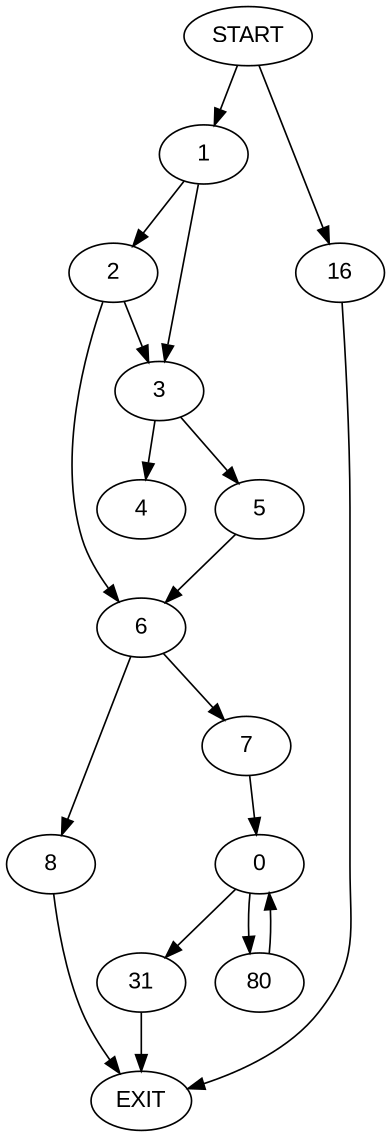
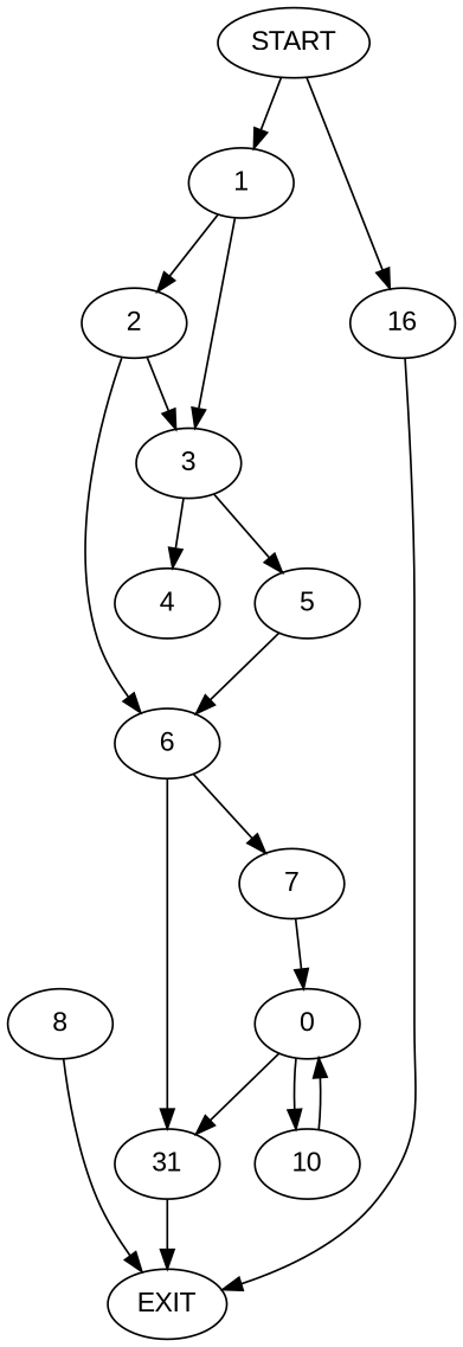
  digraph {
    fontname="Liberation Sans"
    node [fontname="Liberation Sans"]
    edge [fontname="Liberation Sans"]
    n1 [label=START]
    1
    n3 [label=16]
    2
    3
    n6 [label=EXIT]
    6
    4
    5
    7
    8
    n12 [label=0]
-   10 [label=80]
+   10
    n14 [label=31]
    n1 -> 1
    n1 -> n3
    1 -> 2
    1 -> 3
    n3 -> n6
    2 -> 3
    2 -> 6
    3 -> 4
    3 -> 5
    6 -> 7
-   6 -> 8
+   6 -> n14
    5 -> 6
    7 -> n12
    8 -> n6
    n12 -> 10
    n12 -> n14
    10 -> n12
    n14 -> n6
  }
